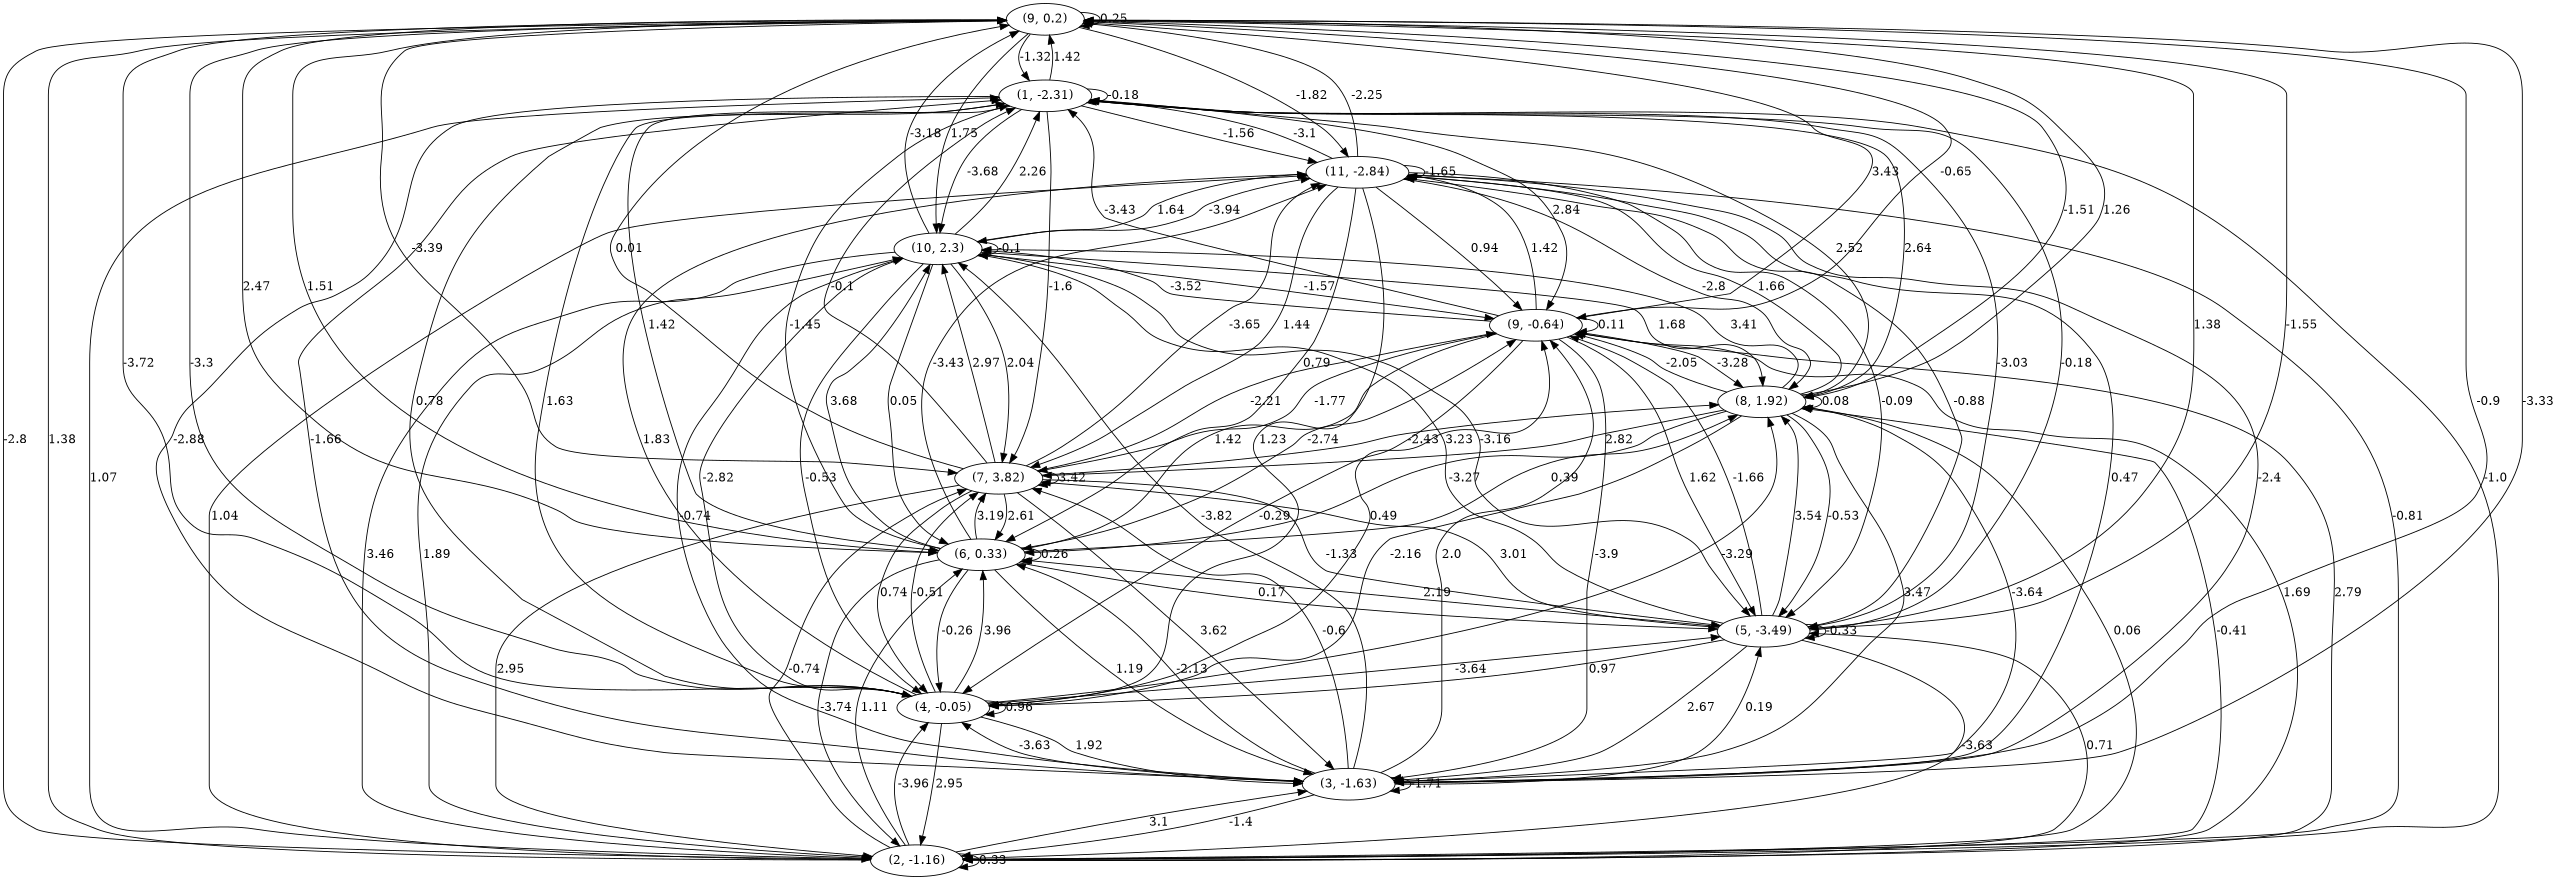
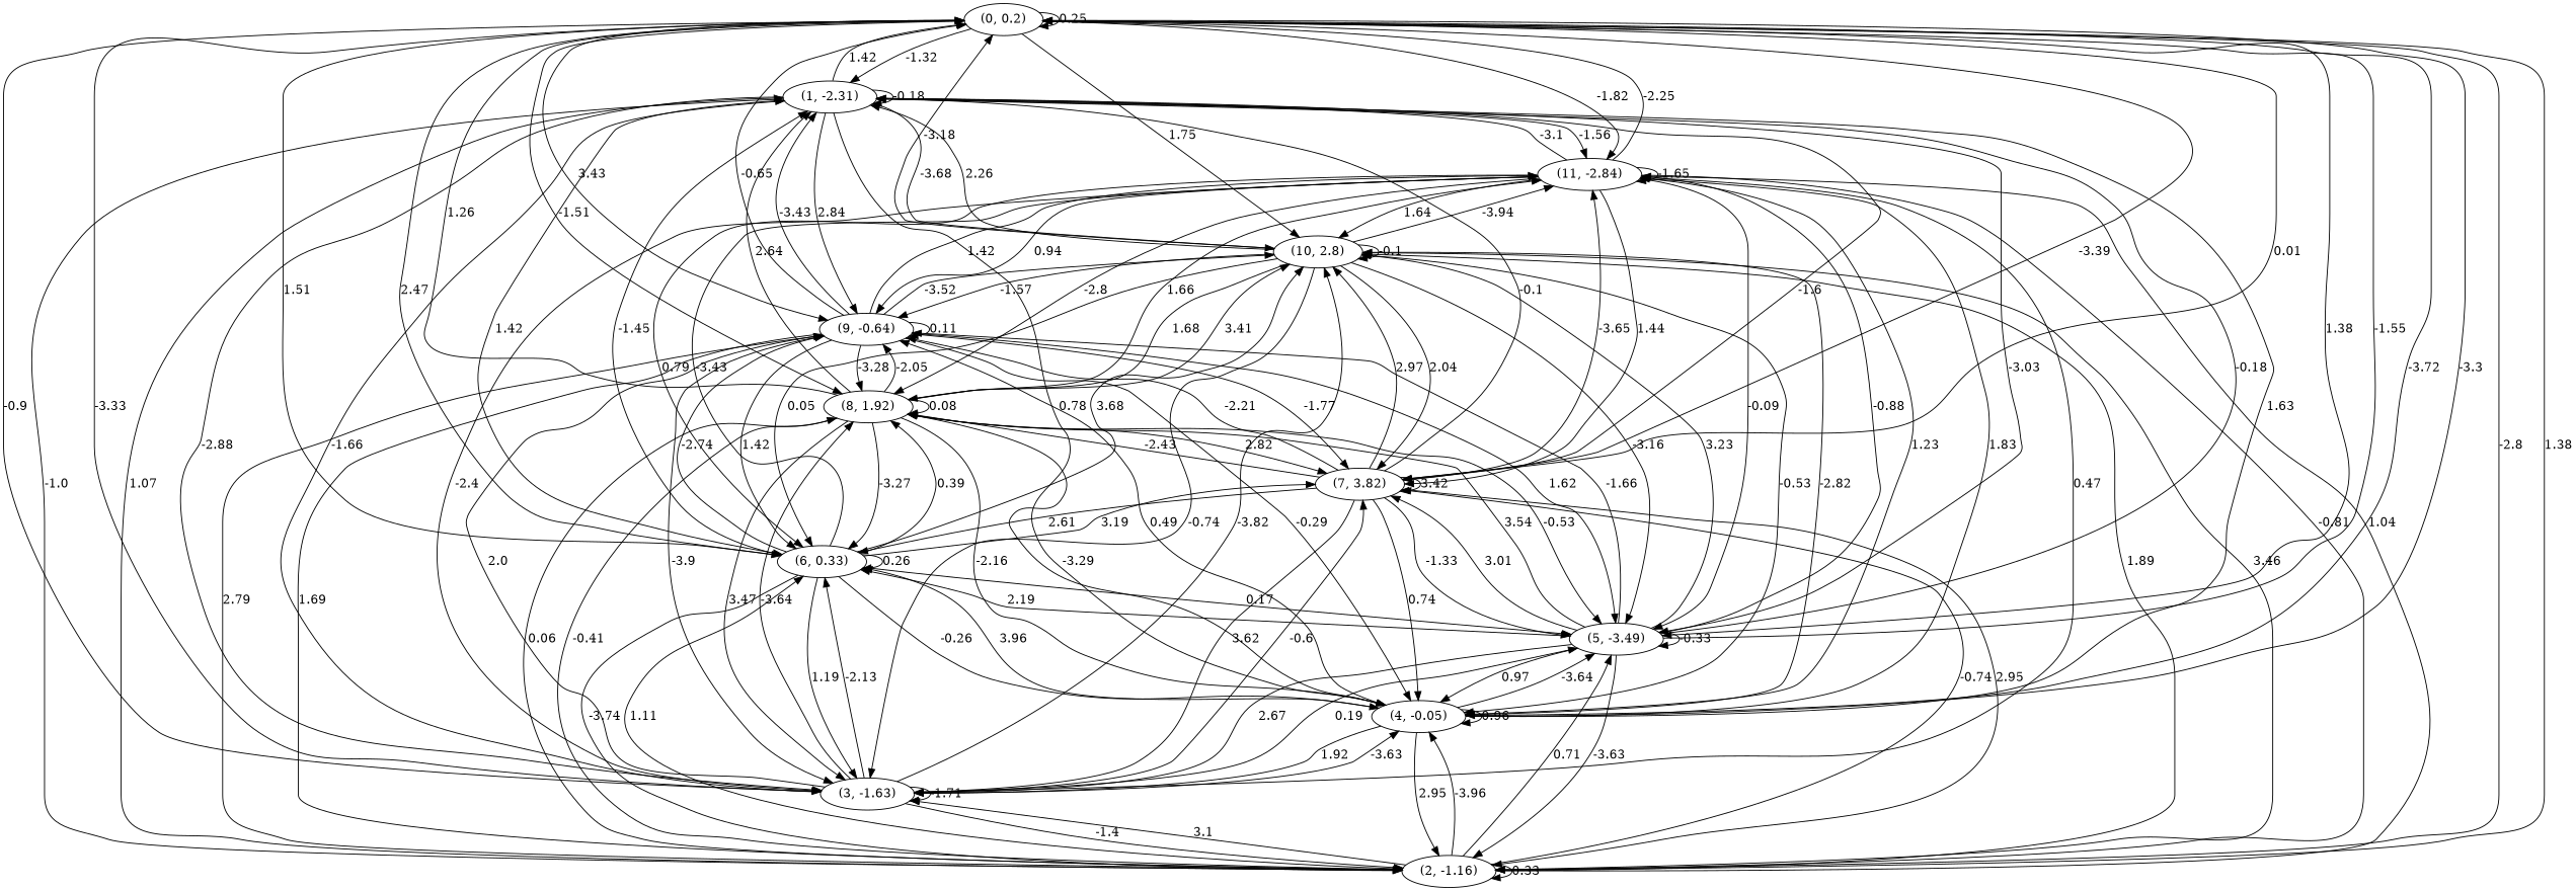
  digraph {
-   n1 [label="(9, 0.2)"]
+   n1 [label="(0, 0.2)"]
    n2 [label="(1, -2.31)"]
    n3 [label="(2, -1.16)"]
    n4 [label="(3, -1.63)"]
    n5 [label="(4, -0.05)"]
    n6 [label="(5, -3.49)"]
    n7 [label="(6, 0.33)"]
    n8 [label="(7, 3.82)"]
    n9 [label="(8, 1.92)"]
    n10 [label="(9, -0.64)"]
-   n11 [label="(10, 2.3)"]
+   n11 [label="(10, 2.8)"]
    n12 [label="(11, -2.84)"]
    n1 -> n1 [label=0.25]
    n1 -> n2 [label=-1.32]
    n1 -> n3 [label=-2.8]
    n1 -> n4 [label=-0.9]
    n1 -> n5 [label=-3.72]
    n1 -> n6 [label=1.38]
    n1 -> n7 [label=2.47]
    n1 -> n8 [label=-3.39]
    n1 -> n9 [label=-1.51]
    n1 -> n10 [label=3.43]
    n1 -> n11 [label=1.75]
    n1 -> n12 [label=-1.82]
    n2 -> n1 [label=1.42]
    n2 -> n2 [label=-0.18]
    n2 -> n3 [label=-1.0]
    n2 -> n4 [label=-2.88]
    n2 -> n5 [label=0.78]
    n2 -> n6 [label=-3.03]
    n2 -> n7 [label=1.42]
    n2 -> n8 [label=-1.6]
-   n2 -> n9 [label=2.52]
    n2 -> n10 [label=2.84]
    n2 -> n11 [label=-3.68]
    n2 -> n12 [label=-1.56]
    n3 -> n1 [label=1.38]
    n3 -> n2 [label=1.07]
    n3 -> n3 [label=0.33]
    n3 -> n4 [label=3.1]
    n3 -> n5 [label=-3.96]
    n3 -> n6 [label=0.71]
    n3 -> n7 [label=1.11]
    n3 -> n8 [label=-0.74]
    n3 -> n9 [label=-0.41]
    n3 -> n10 [label=2.79]
    n3 -> n11 [label=1.89]
    n3 -> n12 [label=1.04]
    n4 -> n1 [label=-3.33]
    n4 -> n2 [label=-1.66]
    n4 -> n3 [label=-1.4]
    n4 -> n4 [label=-1.71]
    n4 -> n5 [label=-3.63]
    n4 -> n6 [label=0.19]
    n4 -> n7 [label=-2.13]
    n4 -> n8 [label=-0.6]
    n4 -> n9 [label=-3.64]
    n4 -> n10 [label=2.0]
    n4 -> n11 [label=-3.82]
    n4 -> n12 [label=0.47]
    n5 -> n1 [label=-3.3]
    n5 -> n2 [label=1.63]
    n5 -> n3 [label=2.95]
    n5 -> n4 [label=1.92]
    n5 -> n5 [label=0.96]
    n5 -> n6 [label=-3.64]
    n5 -> n7 [label=3.96]
-   n5 -> n8 [label=-0.51]
    n5 -> n9 [label=-3.29]
    n5 -> n10 [label=0.49]
    n5 -> n11 [label=-2.82]
    n5 -> n12 [label=1.83]
    n6 -> n1 [label=-1.55]
    n6 -> n2 [label=-0.18]
    n6 -> n3 [label=-3.63]
    n6 -> n4 [label=2.67]
    n6 -> n5 [label=0.97]
    n6 -> n6 [label=-0.33]
    n6 -> n7 [label=2.19]
    n6 -> n8 [label=3.01]
    n6 -> n9 [label=3.54]
    n6 -> n10 [label=-1.66]
    n6 -> n11 [label=3.23]
    n6 -> n12 [label=-0.88]
    n7 -> n1 [label=1.51]
    n7 -> n2 [label=-1.45]
    n7 -> n3 [label=-3.74]
    n7 -> n4 [label=1.19]
    n7 -> n5 [label=-0.26]
    n7 -> n6 [label=0.17]
    n7 -> n7 [label=0.26]
    n7 -> n8 [label=3.19]
    n7 -> n9 [label=0.39]
    n7 -> n10 [label=-2.74]
    n7 -> n11 [label=3.68]
    n7 -> n12 [label=-3.43]
    n8 -> n1 [label=0.01]
    n8 -> n2 [label=-0.1]
    n8 -> n3 [label=2.95]
    n8 -> n4 [label=3.62]
    n8 -> n5 [label=0.74]
    n8 -> n6 [label=-1.33]
    n8 -> n7 [label=2.61]
    n8 -> n8 [label=3.42]
    n8 -> n9 [label=-2.43]
    n8 -> n10 [label=-2.21]
    n8 -> n11 [label=2.97]
    n8 -> n12 [label=-3.65]
    n9 -> n1 [label=1.26]
    n9 -> n2 [label=2.64]
    n9 -> n3 [label=0.06]
    n9 -> n4 [label=3.47]
    n9 -> n5 [label=-2.16]
    n9 -> n6 [label=-0.53]
    n9 -> n7 [label=-3.27]
    n9 -> n8 [label=2.82]
    n9 -> n9 [label=0.08]
    n9 -> n10 [label=-2.05]
    n9 -> n11 [label=3.41]
    n9 -> n12 [label=1.66]
    n10 -> n1 [label=-0.65]
    n10 -> n2 [label=-3.43]
    n10 -> n3 [label=1.69]
    n10 -> n4 [label=-3.9]
    n10 -> n5 [label=-0.29]
    n10 -> n6 [label=1.62]
    n10 -> n7 [label=1.42]
    n10 -> n8 [label=-1.77]
    n10 -> n9 [label=-3.28]
    n10 -> n10 [label=0.11]
    n10 -> n11 [label=-3.52]
    n10 -> n12 [label=1.42]
    n11 -> n1 [label=-3.18]
    n11 -> n2 [label=2.26]
    n11 -> n3 [label=3.46]
    n11 -> n4 [label=-0.74]
    n11 -> n5 [label=-0.53]
    n11 -> n6 [label=-3.16]
    n11 -> n7 [label=0.05]
    n11 -> n8 [label=2.04]
    n11 -> n9 [label=1.68]
    n11 -> n10 [label=-1.57]
    n11 -> n11 [label=-0.1]
    n11 -> n12 [label=-3.94]
    n12 -> n1 [label=-2.25]
    n12 -> n2 [label=-3.1]
    n12 -> n3 [label=-0.81]
    n12 -> n4 [label=-2.4]
    n12 -> n5 [label=1.23]
    n12 -> n6 [label=-0.09]
    n12 -> n7 [label=0.79]
    n12 -> n8 [label=1.44]
    n12 -> n9 [label=-2.8]
    n12 -> n10 [label=0.94]
    n12 -> n11 [label=1.64]
    n12 -> n12 [label=-1.65]
  }
